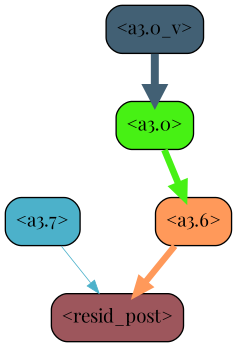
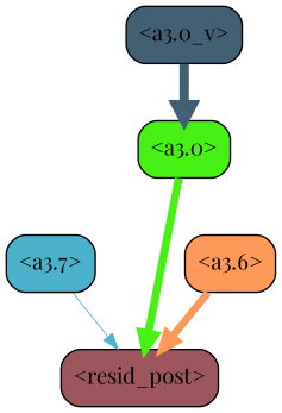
  strict digraph {
    fontname="Playfair Display"
    splines=true
    node [color=black fontname="Playfair Display" shape=box style="filled, rounded"]
    edge [fontname="Playfair Display"]
    "<a3.7>" [fillcolor="#4cb1ca"]
    "<resid_post>" [fillcolor="#9d565c"]
    "<a3.6>" [fillcolor="#ff995a"]
    "<a3.0>" [fillcolor="#47f114"]
    "<a3.0_v>" [fillcolor="#426074"]
    "<a3.7>" -> "<resid_post>" [color="#4cb1ca" penwidth=0.6]
    "<a3.6>" -> "<resid_post>" [color="#ff995a" penwidth=4.748674273490906]
-   "<a3.0>" -> "<a3.6>" [color="#47f114" penwidth=5.004031300544739]
+   "<a3.0>" -> "<resid_post>" [color="#47f114" penwidth=5.004031300544739]
    "<a3.0_v>" -> "<a3.0>" [color="#426074" penwidth=5.9515902400016785]
  }
